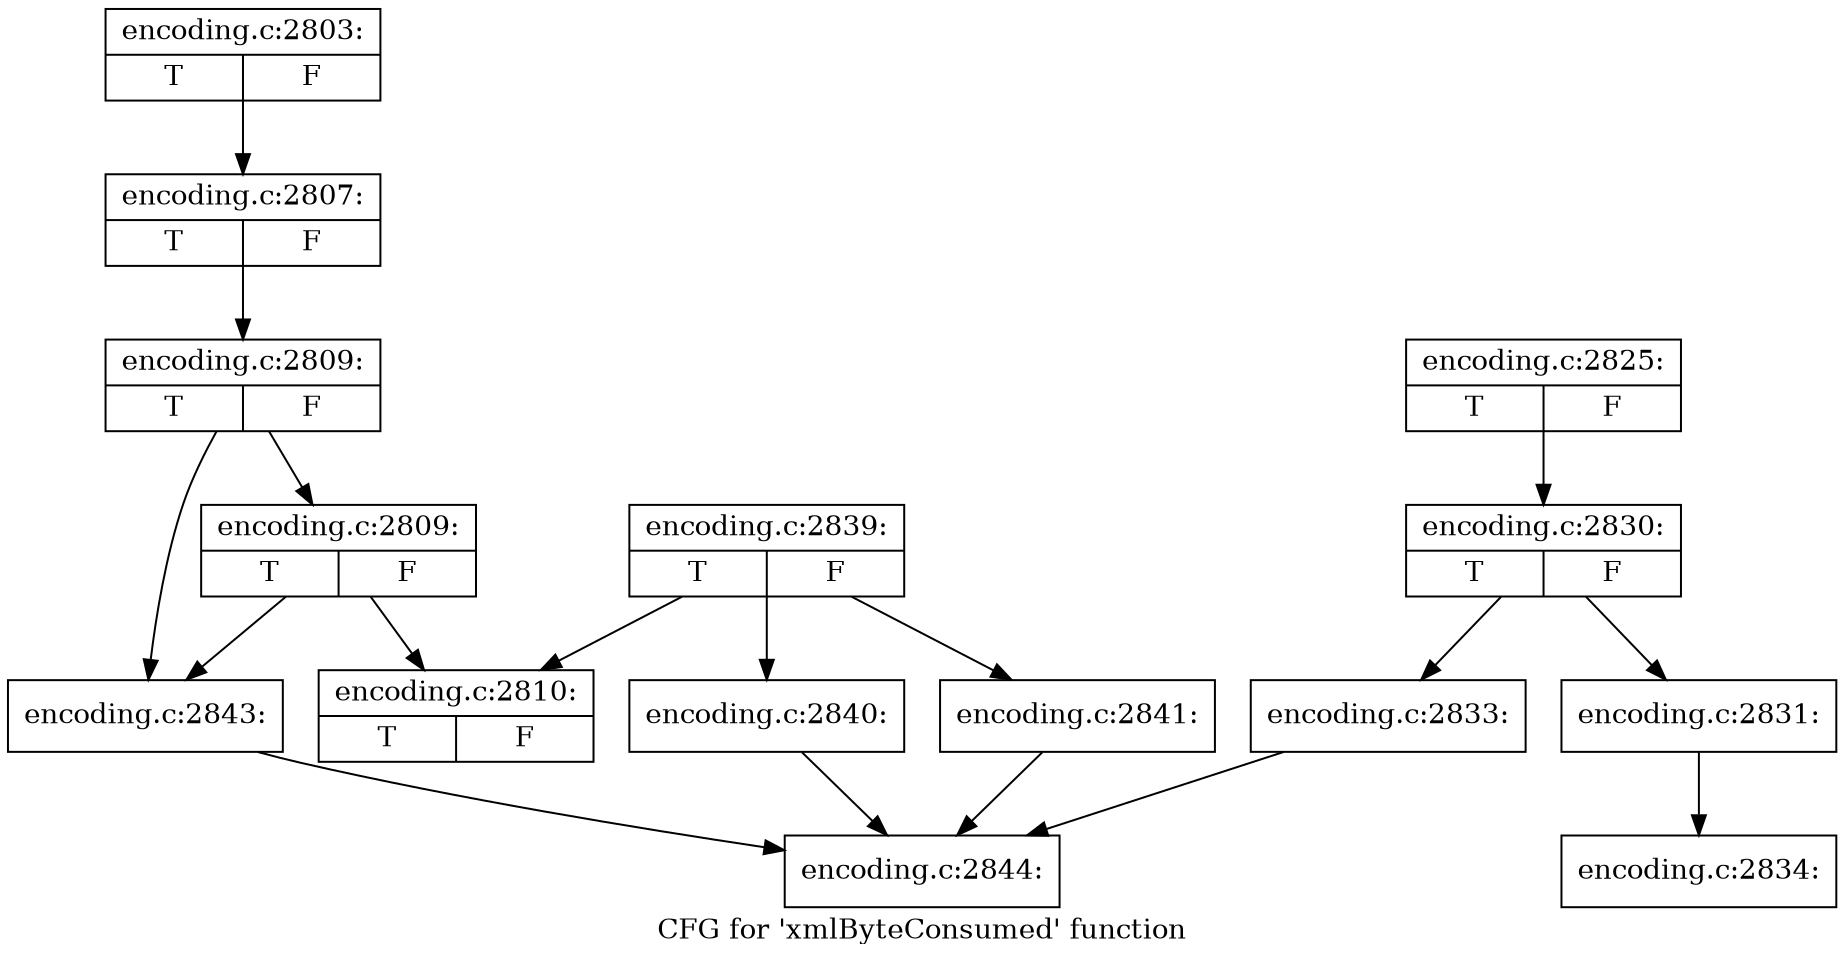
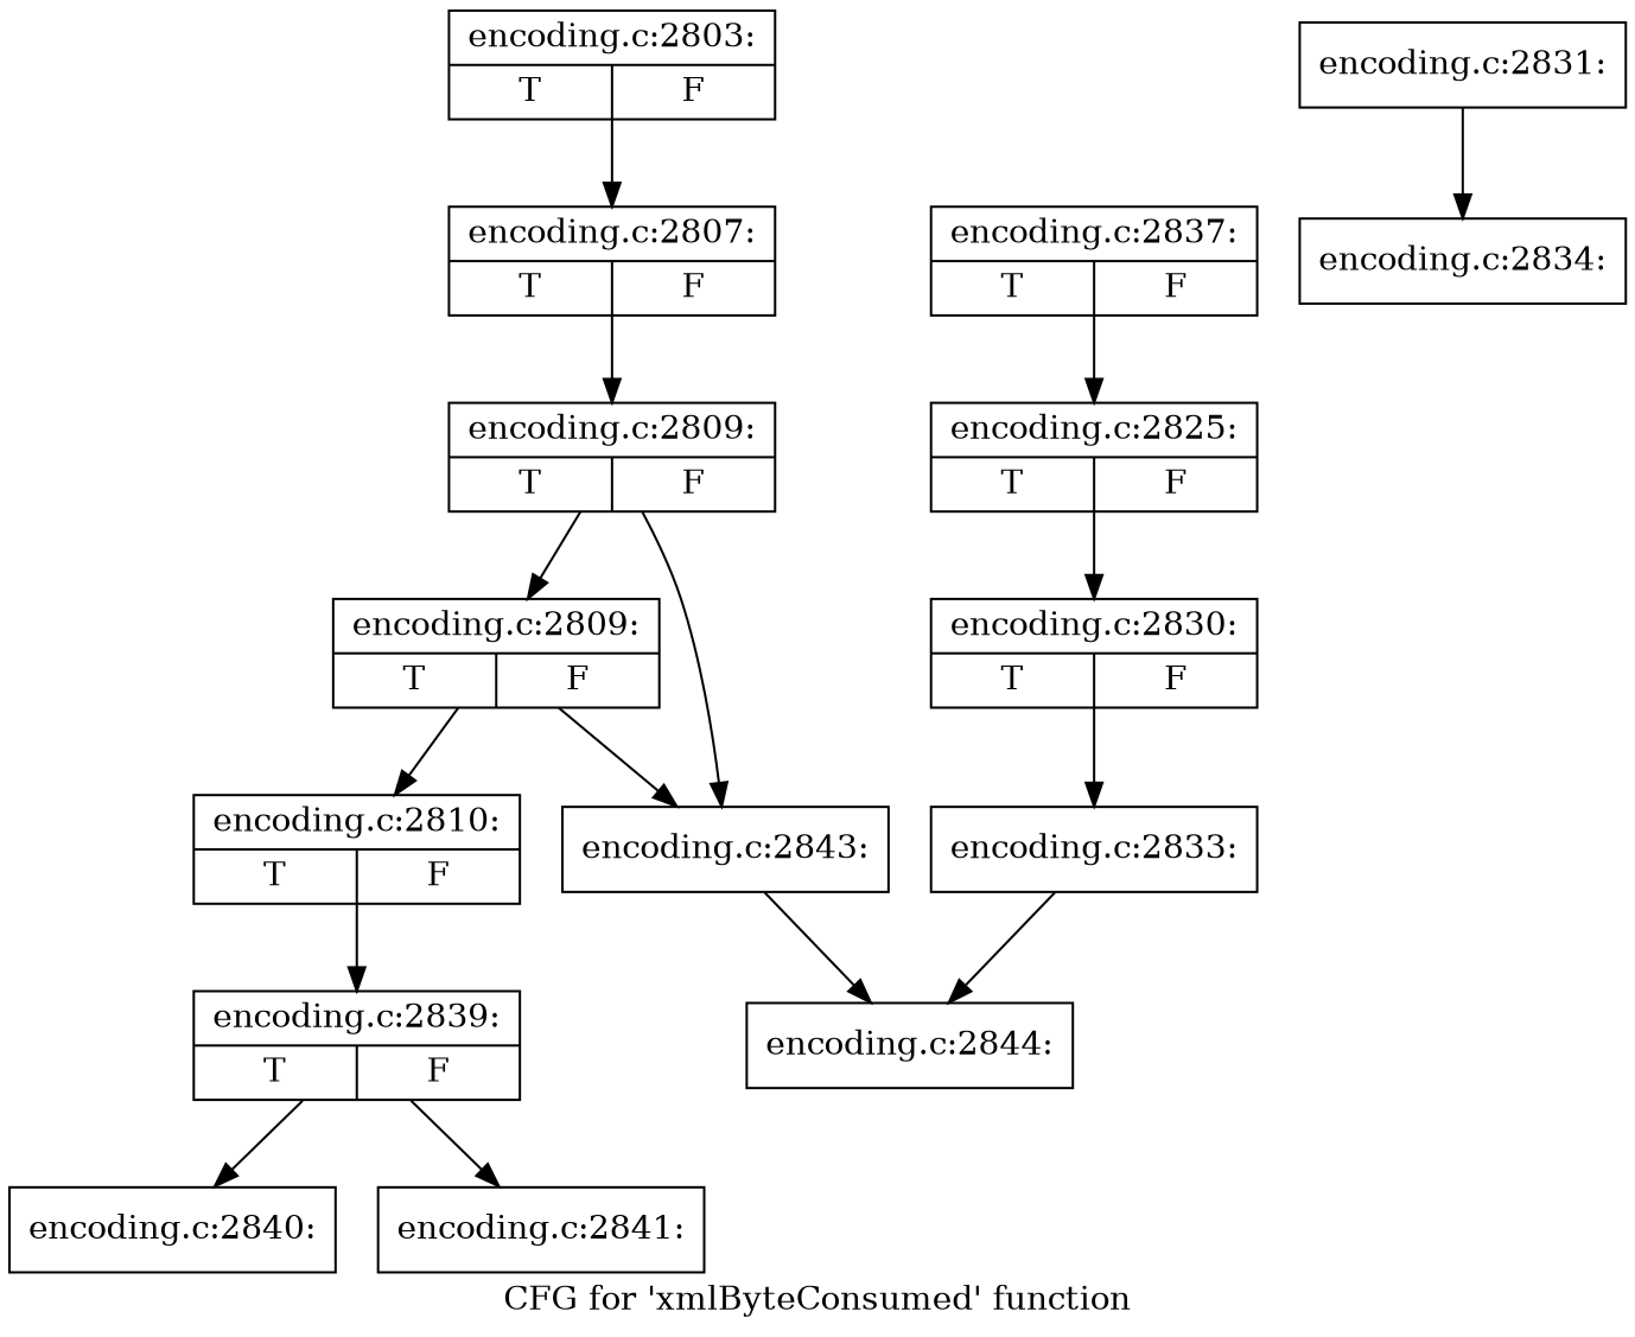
  digraph {
    label="CFG for 'xmlByteConsumed' function"
    node [shape=record]
    n1 [label="{encoding.c:2803:|{<s0>T|<s1>F}}"]
    n2 [label="{encoding.c:2807:|{<s0>T|<s1>F}}"]
    n3 [label="{encoding.c:2809:|{<s0>T|<s1>F}}"]
    n4 [label="{encoding.c:2844:}"]
    n5 [label="{encoding.c:2809:|{<s0>T|<s1>F}}"]
    n6 [label="{encoding.c:2843:}"]
    n7 [label="{encoding.c:2810:|{<s0>T|<s1>F}}"]
    n8 [label="{encoding.c:2839:|{<s0>T|<s1>F}}"]
    n9 [label="{encoding.c:2840:}"]
    n10 [label="{encoding.c:2841:}"]
    n11 [label="{encoding.c:2825:|{<s0>T|<s1>F}}"]
    n12 [label="{encoding.c:2830:|{<s0>T|<s1>F}}"]
    n13 [label="{encoding.c:2831:}"]
    n14 [label="{encoding.c:2833:}"]
    n15 [label="{encoding.c:2834:}"]
+   n16 [label="{encoding.c:2837:|{<s0>T|<s1>F}}"]
    n1 -> n2
    n2 -> n3
    n3 -> n5
    n3 -> n6
    n5 -> n6
    n5 -> n7
    n6 -> n4
-   n8 -> n7
+   n7 -> n8
    n8 -> n9
    n8 -> n10
-   n9 -> n4
-   n10 -> n4
    n11 -> n12
-   n12 -> n13
    n12 -> n14
    n13 -> n15
    n14 -> n4
+   n16 -> n11
  }
